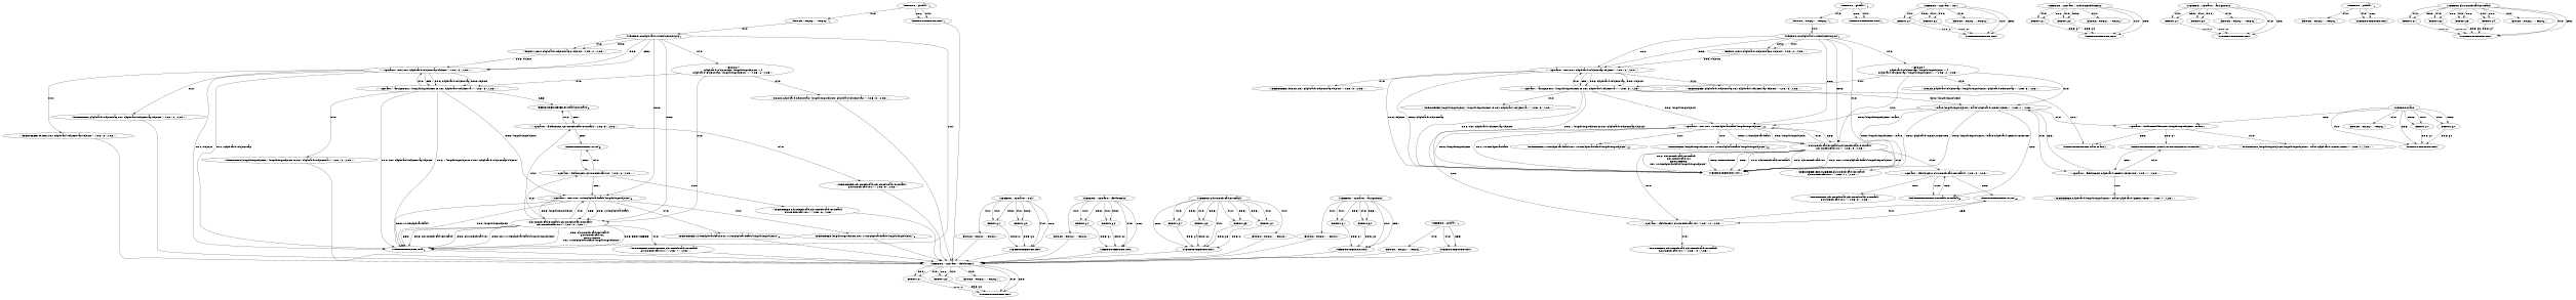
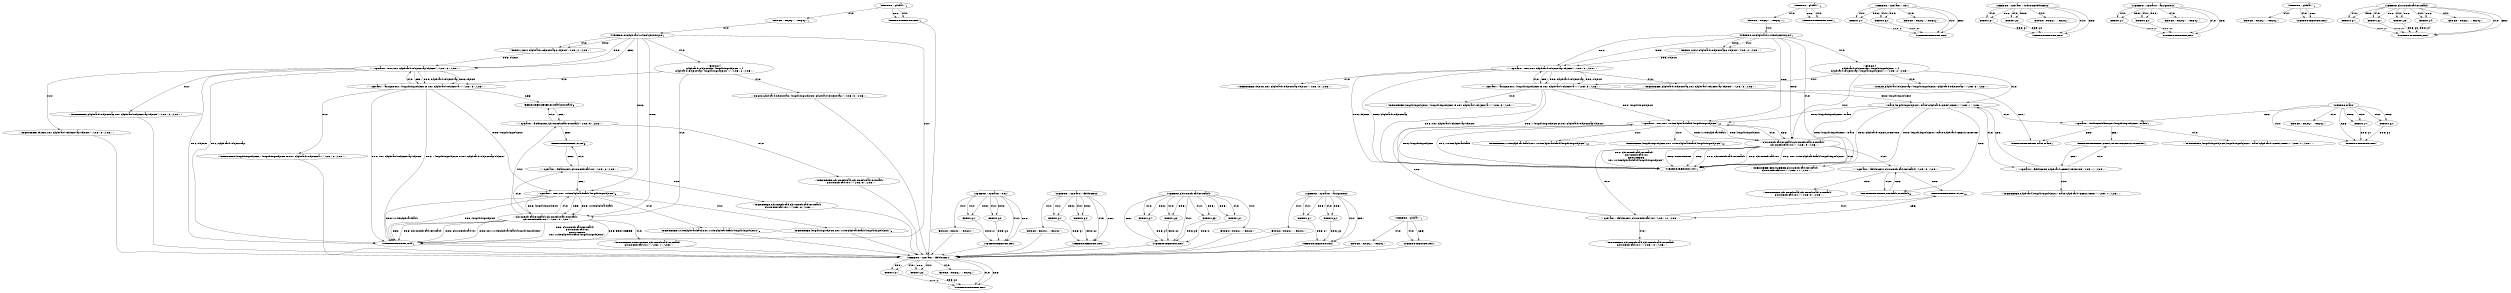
  digraph {
    n1 [label=<(METHOD,&lt;global&gt;)<SUB>1</SUB>>]
    n2 [label=<(BLOCK,&lt;empty&gt;,&lt;empty&gt;)<SUB>1</SUB>>]
    n3 [label=<(METHOD_RETURN,ANY)<SUB>1</SUB>>]
    n4 [label=<(METHOD,OnClipboardWriteObjectsAsync)<SUB>1</SUB>>]
    n5 [label=<(METHOD,&lt;operator&gt;.fieldAccess)>]
    n6 [label="<(PARAM,const Clipboard::ObjectMap&amp; objects)<SUB>2</SUB>>"]
    n7 [label="<(BLOCK,{\n   Clipboard::ObjectMap* long_living_objects ...,{\n   Clipboard::ObjectMap* long_living_objects ...)<SUB>2</SUB>>"]
    n8 [label="<(&lt;operator&gt;.new,new Clipboard::ObjectMap(objects))<SUB>3</SUB>>"]
    n9 [label="<(ChromeThread.PostTask,ChromeThread::PostTask(\n       ChromeThread::UI...)<SUB>5</SUB>>"]
    n10 [label=<(&lt;operator&gt;.new,new WriteClipboardTask(long_living_objects))<SUB>8</SUB>>]
    n11 [label=<(METHOD_RETURN,void)<SUB>1</SUB>>]
    n12 [label="<(LOCAL,Clipboard.ObjectMap* long_living_objects: Clipboard.ObjectMap*)<SUB>3</SUB>>"]
    n13 [label="<(&lt;operator&gt;.assignment,* long_living_objects = new Clipboard::ObjectMa...)<SUB>3</SUB>>"]
    n14 [label="<(IDENTIFIER,Clipboard::ObjectMap,new Clipboard::ObjectMap(objects))<SUB>3</SUB>>"]
    n15 [label="<(IDENTIFIER,objects,new Clipboard::ObjectMap(objects))<SUB>3</SUB>>"]
    n16 [label="<(&lt;operator&gt;.fieldAccess,ChromeThread::PostTask)<SUB>5</SUB>>"]
    n17 [label="<(&lt;operator&gt;.fieldAccess,ChromeThread::UI)<SUB>6</SUB>>"]
    n18 [label="<(IDENTIFIER,FROM_HERE,ChromeThread::PostTask(\n       ChromeThread::UI...)<SUB>7</SUB>>"]
    n19 [label=<(IDENTIFIER,WriteClipboardTask,new WriteClipboardTask(long_living_objects))<SUB>8</SUB>>]
    n20 [label=<(IDENTIFIER,long_living_objects,new WriteClipboardTask(long_living_objects))<SUB>8</SUB>>]
    n21 [label="<(IDENTIFIER,long_living_objects,* long_living_objects = new Clipboard::ObjectMa...)<SUB>3</SUB>>"]
    n22 [label=<(FIELD_IDENTIFIER,PostTask,PostTask)<SUB>5</SUB>>]
    n23 [label=<(PARAM,p1)>]
    n24 [label=<(PARAM,p2)>]
    n25 [label=<(BLOCK,&lt;empty&gt;,&lt;empty&gt;)>]
    n26 [label=<(METHOD_RETURN,ANY)>]
    n27 [label="<(IDENTIFIER,ChromeThread,ChromeThread::PostTask(\n       ChromeThread::UI...)<SUB>5</SUB>>"]
    n28 [label=<(FIELD_IDENTIFIER,UI,UI)<SUB>6</SUB>>]
    n29 [label="<(IDENTIFIER,ChromeThread,ChromeThread::PostTask(\n       ChromeThread::UI...)<SUB>6</SUB>>"]
    n30 [label=<(METHOD,&lt;operator&gt;.new)>]
    n31 [label=<(PARAM,p1)>]
    n32 [label=<(PARAM,p2)>]
    n33 [label=<(BLOCK,&lt;empty&gt;,&lt;empty&gt;)>]
    n34 [label=<(METHOD_RETURN,ANY)>]
    n35 [label=<(METHOD,&lt;operator&gt;.fieldAccess)>]
    n36 [label=<(PARAM,p1)>]
    n37 [label=<(PARAM,p2)>]
    n38 [label=<(BLOCK,&lt;empty&gt;,&lt;empty&gt;)>]
    n39 [label=<(METHOD_RETURN,ANY)>]
    n40 [label=<(METHOD,ChromeThread.PostTask)>]
    n41 [label=<(PARAM,p1)>]
    n42 [label=<(PARAM,p2)>]
    n43 [label=<(PARAM,p3)>]
    n44 [label=<(PARAM,p4)>]
    n45 [label=<(BLOCK,&lt;empty&gt;,&lt;empty&gt;)>]
    n46 [label=<(METHOD_RETURN,ANY)>]
    n47 [label=<(METHOD,&lt;operator&gt;.assignment)>]
    n48 [label=<(PARAM,p1)>]
    n49 [label=<(PARAM,p2)>]
    n50 [label=<(BLOCK,&lt;empty&gt;,&lt;empty&gt;)>]
    n51 [label=<(METHOD_RETURN,ANY)>]
    n52 [label=<(METHOD,&lt;global&gt;)<SUB>1</SUB>>]
    n53 [label=<(BLOCK,&lt;empty&gt;,&lt;empty&gt;)>]
    n54 [label=<(METHOD_RETURN,ANY)>]
    n55 [label=<(METHOD,&lt;global&gt;)<SUB>1</SUB>>]
    n56 [label=<(BLOCK,&lt;empty&gt;,&lt;empty&gt;)<SUB>1</SUB>>]
    n57 [label=<(METHOD_RETURN,ANY)<SUB>1</SUB>>]
    n58 [label=<(METHOD,OnClipboardWriteObjectsAsync)<SUB>1</SUB>>]
    n59 [label="<(PARAM,const Clipboard::ObjectMap&amp; objects)<SUB>2</SUB>>"]
    n60 [label="<(BLOCK,{\n   Clipboard::ObjectMap* long_living_objects ...,{\n   Clipboard::ObjectMap* long_living_objects ...)<SUB>2</SUB>>"]
    n61 [label="<(&lt;operator&gt;.new,new Clipboard::ObjectMap(objects))<SUB>3</SUB>>"]
    n62 [label="<(ChromeThread.PostTask,ChromeThread::PostTask(\n       ChromeThread::UI...)<SUB>9</SUB>>"]
    n63 [label=<(&lt;operator&gt;.new,new WriteClipboardTask(long_living_objects))<SUB>12</SUB>>]
    n64 [label=<(METHOD_RETURN,void)<SUB>1</SUB>>]
    n65 [label="<(LOCAL,Clipboard.ObjectMap* long_living_objects: Clipboard.ObjectMap*)<SUB>3</SUB>>"]
    n66 [label="<(&lt;operator&gt;.assignment,* long_living_objects = new Clipboard::ObjectMa...)<SUB>3</SUB>>"]
    n67 [label="<(erase,long_living_objects-&gt;erase(Clipboard::CBF_SMBIT...)<SUB>7</SUB>>"]
    n68 [label="<(IDENTIFIER,Clipboard::ObjectMap,new Clipboard::ObjectMap(objects))<SUB>3</SUB>>"]
    n69 [label="<(IDENTIFIER,objects,new Clipboard::ObjectMap(objects))<SUB>3</SUB>>"]
    n70 [label="<(&lt;operator&gt;.fieldAccess,ChromeThread::PostTask)<SUB>9</SUB>>"]
    n71 [label="<(&lt;operator&gt;.fieldAccess,ChromeThread::UI)<SUB>10</SUB>>"]
    n72 [label="<(IDENTIFIER,FROM_HERE,ChromeThread::PostTask(\n       ChromeThread::UI...)<SUB>11</SUB>>"]
    n73 [label=<(IDENTIFIER,WriteClipboardTask,new WriteClipboardTask(long_living_objects))<SUB>12</SUB>>]
    n74 [label=<(IDENTIFIER,long_living_objects,new WriteClipboardTask(long_living_objects))<SUB>12</SUB>>]
    n75 [label="<(IDENTIFIER,long_living_objects,* long_living_objects = new Clipboard::ObjectMa...)<SUB>3</SUB>>"]
    n76 [label=<(FIELD_IDENTIFIER,erase,erase)<SUB>7</SUB>>]
    n77 [label=<(&lt;operator&gt;.indirectFieldAccess,long_living_objects-&gt;erase)<SUB>7</SUB>>]
    n78 [label="<(&lt;operator&gt;.fieldAccess,Clipboard::CBF_SMBITMAP)<SUB>7</SUB>>"]
    n79 [label=<(FIELD_IDENTIFIER,PostTask,PostTask)<SUB>9</SUB>>]
    n80 [label="<(IDENTIFIER,long_living_objects,long_living_objects-&gt;erase(Clipboard::CBF_SMBIT...)<SUB>7</SUB>>"]
    n81 [label=<(FIELD_IDENTIFIER,CBF_SMBITMAP,CBF_SMBITMAP)<SUB>7</SUB>>]
    n82 [label="<(IDENTIFIER,Clipboard,long_living_objects-&gt;erase(Clipboard::CBF_SMBIT...)<SUB>7</SUB>>"]
    n83 [label="<(IDENTIFIER,ChromeThread,ChromeThread::PostTask(\n       ChromeThread::UI...)<SUB>9</SUB>>"]
    n84 [label=<(FIELD_IDENTIFIER,UI,UI)<SUB>10</SUB>>]
    n85 [label="<(IDENTIFIER,ChromeThread,ChromeThread::PostTask(\n       ChromeThread::UI...)<SUB>10</SUB>>"]
    n86 [label=<(METHOD,&lt;operator&gt;.new)>]
    n87 [label=<(PARAM,p1)>]
    n88 [label=<(PARAM,p2)>]
    n89 [label=<(BLOCK,&lt;empty&gt;,&lt;empty&gt;)>]
    n90 [label=<(METHOD_RETURN,ANY)>]
    n91 [label=<(METHOD,&lt;operator&gt;.indirectFieldAccess)>]
    n92 [label=<(PARAM,p1)>]
    n93 [label=<(PARAM,p2)>]
    n94 [label=<(BLOCK,&lt;empty&gt;,&lt;empty&gt;)>]
    n95 [label=<(METHOD_RETURN,ANY)>]
    n96 [label=<(METHOD,erase)>]
    n97 [label=<(PARAM,p1)>]
    n98 [label=<(PARAM,p2)>]
    n99 [label=<(BLOCK,&lt;empty&gt;,&lt;empty&gt;)>]
    n100 [label=<(METHOD_RETURN,ANY)>]
    n101 [label=<(METHOD,&lt;operator&gt;.assignment)>]
    n102 [label=<(PARAM,p1)>]
    n103 [label=<(PARAM,p2)>]
    n104 [label=<(BLOCK,&lt;empty&gt;,&lt;empty&gt;)>]
    n105 [label=<(METHOD_RETURN,ANY)>]
    n106 [label=<(METHOD,&lt;global&gt;)<SUB>1</SUB>>]
    n107 [label=<(BLOCK,&lt;empty&gt;,&lt;empty&gt;)>]
    n108 [label=<(METHOD_RETURN,ANY)>]
    n109 [label=<(METHOD,ChromeThread.PostTask)>]
    n110 [label=<(PARAM,p1)>]
    n111 [label=<(PARAM,p2)>]
    n112 [label=<(PARAM,p3)>]
    n113 [label=<(PARAM,p4)>]
    n114 [label=<(BLOCK,&lt;empty&gt;,&lt;empty&gt;)>]
    n115 [label=<(METHOD_RETURN,ANY)>]
    n1 -> n2 [label="AST: "]
    n1 -> n3 [label="AST: "]
    n1 -> n3 [label="CFG: "]
    n2 -> n4 [label="AST: "]
    n3 -> n5
    n4 -> n6 [label="AST: "]
    n4 -> n6 [label="DDG: "]
    n4 -> n7 [label="AST: "]
    n4 -> n8 [label="CFG: "]
    n4 -> n8 [label="DDG: "]
    n4 -> n9 [label="DDG: "]
    n4 -> n10 [label="DDG: "]
    n4 -> n11 [label="AST: "]
    n5 -> n23 [label="AST: "]
    n5 -> n23 [label="DDG: "]
    n5 -> n24 [label="AST: "]
    n5 -> n24 [label="DDG: "]
    n5 -> n25 [label="AST: "]
    n5 -> n26 [label="AST: "]
    n5 -> n26 [label="CFG: "]
    n6 -> n8 [label="DDG: objects"]
    n7 -> n9 [label="AST: "]
    n7 -> n12 [label="AST: "]
    n7 -> n13 [label="AST: "]
    n8 -> n11 [label="DDG: objects"]
    n8 -> n11 [label="DDG: Clipboard::ObjectMap"]
    n8 -> n13 [label="CFG: "]
    n8 -> n13 [label="DDG: Clipboard::ObjectMap"]
    n8 -> n13 [label="DDG: objects"]
    n8 -> n14 [label="AST: "]
    n8 -> n15 [label="AST: "]
    n9 -> n10 [label="AST: "]
    n9 -> n11 [label="CFG: "]
    n9 -> n11 [label="DDG: ChromeThread::PostTask"]
    n9 -> n11 [label="DDG: ChromeThread::UI"]
    n9 -> n11 [label="DDG: new WriteClipboardTask(long_living_objects)"]
    n9 -> n11 [label="DDG: ChromeThread::PostTask(\n       ChromeThread::UI,\n       FROM_HERE,\n      new WriteClipboardTask(long_living_objects))"]
    n9 -> n11 [label="DDG: FROM_HERE"]
    n9 -> n16 [label="AST: "]
    n9 -> n17 [label="AST: "]
    n9 -> n18 [label="AST: "]
    n10 -> n9 [label="CFG: "]
    n10 -> n9 [label="DDG: WriteClipboardTask"]
    n10 -> n9 [label="DDG: long_living_objects"]
    n10 -> n11 [label="DDG: long_living_objects"]
    n10 -> n11 [label="DDG: WriteClipboardTask"]
    n10 -> n19 [label="AST: "]
    n10 -> n20 [label="AST: "]
    n11 -> n5
    n12 -> n5
    n13 -> n8 [label="AST: "]
    n13 -> n10 [label="DDG: long_living_objects"]
    n13 -> n11 [label="DDG: new Clipboard::ObjectMap(objects)"]
    n13 -> n11 [label="DDG: * long_living_objects = new Clipboard::ObjectMap(objects)"]
    n13 -> n21 [label="AST: "]
    n13 -> n22 [label="CFG: "]
    n14 -> n5
    n15 -> n5
    n16 -> n22 [label="AST: "]
    n16 -> n27 [label="AST: "]
    n16 -> n28 [label="CFG: "]
    n17 -> n10 [label="CFG: "]
    n17 -> n28 [label="AST: "]
    n17 -> n29 [label="AST: "]
    n18 -> n5
    n19 -> n5
    n20 -> n5
    n21 -> n5
    n22 -> n16 [label="CFG: "]
    n23 -> n26 [label="DDG: p1"]
    n24 -> n26 [label="DDG: p2"]
    n27 -> n5
    n28 -> n17 [label="CFG: "]
    n29 -> n5
    n30 -> n31 [label="AST: "]
    n30 -> n31 [label="DDG: "]
    n30 -> n32 [label="AST: "]
    n30 -> n32 [label="DDG: "]
    n30 -> n33 [label="AST: "]
    n30 -> n34 [label="AST: "]
    n30 -> n34 [label="CFG: "]
    n31 -> n34 [label="DDG: p1"]
    n32 -> n34 [label="DDG: p2"]
    n33 -> n5
    n34 -> n5
    n35 -> n36 [label="AST: "]
    n35 -> n36 [label="DDG: "]
    n35 -> n37 [label="AST: "]
    n35 -> n37 [label="DDG: "]
    n35 -> n38 [label="AST: "]
    n35 -> n39 [label="AST: "]
    n35 -> n39 [label="CFG: "]
    n36 -> n39 [label="DDG: p1"]
    n37 -> n39 [label="DDG: p2"]
    n38 -> n5
    n39 -> n5
    n40 -> n41 [label="AST: "]
    n40 -> n41 [label="DDG: "]
    n40 -> n42 [label="AST: "]
    n40 -> n42 [label="DDG: "]
    n40 -> n43 [label="AST: "]
    n40 -> n43 [label="DDG: "]
    n40 -> n44 [label="AST: "]
    n40 -> n44 [label="DDG: "]
    n40 -> n45 [label="AST: "]
    n40 -> n46 [label="AST: "]
    n40 -> n46 [label="CFG: "]
    n41 -> n46 [label="DDG: p1"]
    n42 -> n46 [label="DDG: p2"]
    n43 -> n46 [label="DDG: p3"]
    n44 -> n46 [label="DDG: p4"]
    n45 -> n5
    n46 -> n5
    n47 -> n48 [label="AST: "]
    n47 -> n48 [label="DDG: "]
    n47 -> n49 [label="AST: "]
    n47 -> n49 [label="DDG: "]
    n47 -> n50 [label="AST: "]
    n47 -> n51 [label="AST: "]
    n47 -> n51 [label="CFG: "]
    n48 -> n51 [label="DDG: p1"]
    n49 -> n51 [label="DDG: p2"]
    n50 -> n5
    n51 -> n5
    n52 -> n53 [label="AST: "]
    n52 -> n54 [label="AST: "]
    n52 -> n54 [label="CFG: "]
    n53 -> n5
    n54 -> n5
    n55 -> n56 [label="AST: "]
    n55 -> n57 [label="AST: "]
    n55 -> n57 [label="CFG: "]
    n56 -> n58 [label="AST: "]
    n58 -> n59 [label="AST: "]
    n58 -> n59 [label="DDG: "]
    n58 -> n60 [label="AST: "]
    n58 -> n61 [label="CFG: "]
    n58 -> n61 [label="DDG: "]
    n58 -> n62 [label="DDG: "]
    n58 -> n63 [label="DDG: "]
    n58 -> n64 [label="AST: "]
    n59 -> n61 [label="DDG: objects"]
    n60 -> n62 [label="AST: "]
    n60 -> n65 [label="AST: "]
    n60 -> n66 [label="AST: "]
    n60 -> n67 [label="AST: "]
    n61 -> n64 [label="DDG: objects"]
    n61 -> n64 [label="DDG: Clipboard::ObjectMap"]
    n61 -> n66 [label="CFG: "]
    n61 -> n66 [label="DDG: Clipboard::ObjectMap"]
    n61 -> n66 [label="DDG: objects"]
    n61 -> n68 [label="AST: "]
    n61 -> n69 [label="AST: "]
    n62 -> n63 [label="AST: "]
    n62 -> n64 [label="CFG: "]
    n62 -> n64 [label="DDG: ChromeThread::PostTask"]
    n62 -> n64 [label="DDG: ChromeThread::UI"]
    n62 -> n64 [label="DDG: new WriteClipboardTask(long_living_objects)"]
    n62 -> n64 [label="DDG: ChromeThread::PostTask(\n       ChromeThread::UI,\n       FROM_HERE,\n      new WriteClipboardTask(long_living_objects))"]
    n62 -> n64 [label="DDG: FROM_HERE"]
    n62 -> n70 [label="AST: "]
    n62 -> n71 [label="AST: "]
    n62 -> n72 [label="AST: "]
    n63 -> n62 [label="CFG: "]
    n63 -> n62 [label="DDG: WriteClipboardTask"]
    n63 -> n62 [label="DDG: long_living_objects"]
    n63 -> n64 [label="DDG: long_living_objects"]
    n63 -> n64 [label="DDG: WriteClipboardTask"]
    n63 -> n73 [label="AST: "]
    n63 -> n74 [label="AST: "]
    n66 -> n61 [label="AST: "]
    n66 -> n63 [label="DDG: long_living_objects"]
    n66 -> n64 [label="DDG: new Clipboard::ObjectMap(objects)"]
    n66 -> n64 [label="DDG: * long_living_objects = new Clipboard::ObjectMap(objects)"]
    n66 -> n67 [label="DDG: long_living_objects"]
    n66 -> n75 [label="AST: "]
    n66 -> n76 [label="CFG: "]
    n67 -> n63 [label="DDG: long_living_objects-&gt;erase"]
    n67 -> n64 [label="DDG: long_living_objects-&gt;erase"]
    n67 -> n64 [label="DDG: Clipboard::CBF_SMBITMAP"]
    n67 -> n64 [label="DDG: long_living_objects-&gt;erase(Clipboard::CBF_SMBITMAP)"]
    n67 -> n77 [label="AST: "]
    n67 -> n78 [label="AST: "]
    n67 -> n79 [label="CFG: "]
    n70 -> n79 [label="AST: "]
    n70 -> n83 [label="AST: "]
    n70 -> n84 [label="CFG: "]
    n71 -> n63 [label="CFG: "]
    n71 -> n84 [label="AST: "]
    n71 -> n85 [label="AST: "]
    n77 -> n76 [label="CFG: "]
    n77 -> n80 [label="AST: "]
-   n77 -> n81 [label="DDG: p1"]
+   n77 -> n81 [label="CFG: "]
    n78 -> n67 [label="CFG: "]
    n78 -> n81 [label="AST: "]
    n78 -> n82 [label="AST: "]
    n79 -> n70 [label="CFG: "]
    n81 -> n78 [label="CFG: "]
    n84 -> n71 [label="CFG: "]
    n86 -> n87 [label="AST: "]
    n86 -> n87 [label="DDG: "]
    n86 -> n88 [label="AST: "]
    n86 -> n88 [label="DDG: "]
    n86 -> n89 [label="AST: "]
    n86 -> n90 [label="AST: "]
    n86 -> n90 [label="CFG: "]
    n87 -> n90 [label="DDG: p1"]
    n88 -> n90 [label="DDG: p2"]
    n91 -> n92 [label="AST: "]
    n91 -> n92 [label="DDG: "]
    n91 -> n93 [label="AST: "]
    n91 -> n93 [label="DDG: "]
    n91 -> n94 [label="AST: "]
    n91 -> n95 [label="AST: "]
    n91 -> n95 [label="CFG: "]
    n92 -> n95 [label="DDG: p1"]
    n93 -> n95 [label="DDG: p2"]
    n96 -> n77 [label="CFG: "]
    n96 -> n97 [label="AST: "]
    n96 -> n97 [label="DDG: "]
    n96 -> n98 [label="AST: "]
    n96 -> n98 [label="DDG: "]
    n96 -> n99 [label="AST: "]
    n96 -> n100 [label="AST: "]
    n96 -> n100 [label="CFG: "]
    n97 -> n100 [label="DDG: p1"]
    n98 -> n100 [label="DDG: p2"]
    n101 -> n102 [label="AST: "]
    n101 -> n102 [label="DDG: "]
    n101 -> n103 [label="AST: "]
    n101 -> n103 [label="DDG: "]
    n101 -> n104 [label="AST: "]
    n101 -> n105 [label="AST: "]
    n101 -> n105 [label="CFG: "]
    n102 -> n105 [label="DDG: p1"]
    n103 -> n105 [label="DDG: p2"]
    n106 -> n107 [label="AST: "]
    n106 -> n108 [label="AST: "]
    n106 -> n108 [label="CFG: "]
    n109 -> n110 [label="AST: "]
    n109 -> n110 [label="DDG: "]
    n109 -> n111 [label="AST: "]
    n109 -> n111 [label="DDG: "]
    n109 -> n112 [label="AST: "]
    n109 -> n112 [label="DDG: "]
    n109 -> n113 [label="AST: "]
    n109 -> n113 [label="DDG: "]
    n109 -> n114 [label="AST: "]
    n109 -> n115 [label="AST: "]
    n109 -> n115 [label="CFG: "]
    n110 -> n115 [label="DDG: p1"]
    n111 -> n115 [label="DDG: p2"]
    n112 -> n115 [label="DDG: p3"]
    n113 -> n115 [label="DDG: p4"]
  }
